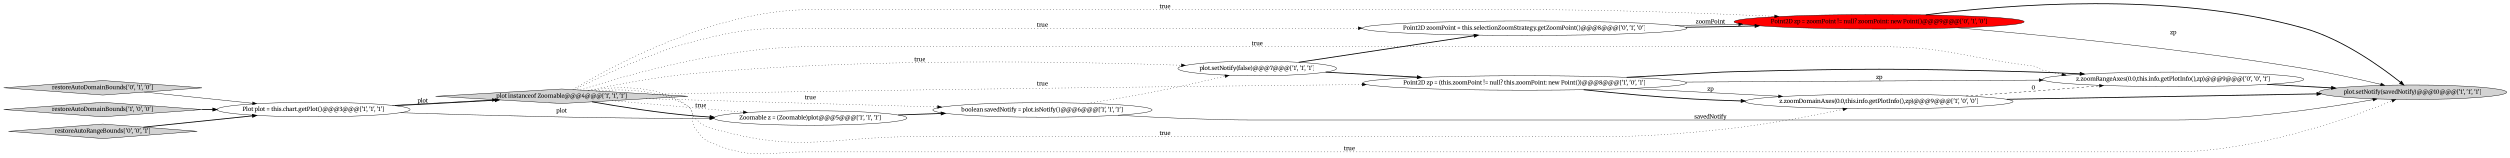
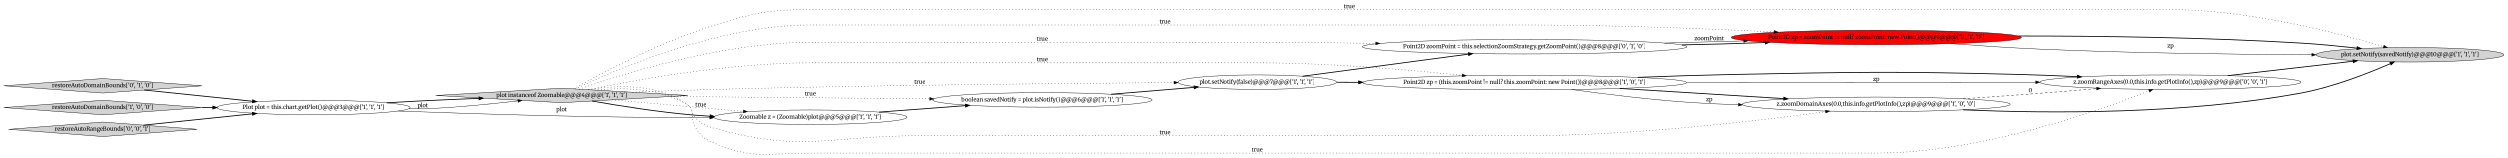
  digraph {
    fontname=Merriweather
    rankdir=LR
    node [fillcolor=white fontname=Merriweather shape=ellipse style=filled]
    edge [fontname=Merriweather style=bold]
    n1 [label="plot.setNotify(false)@@@7@@@['1', '1', '1']"]
    n2 [label="Point2D zp = (this.zoomPoint != null? this.zoomPoint: new Point())@@@8@@@['1', '0', '1']"]
    n3 [label="Point2D zoomPoint = this.selectionZoomStrategy.getZoomPoint()@@@8@@@['0', '1', '0']"]
    n4 [label="z.zoomRangeAxes(0.0,this.info.getPlotInfo(),zp)@@@9@@@['0', '0', '1']"]
    n5 [label="z.zoomDomainAxes(0.0,this.info.getPlotInfo(),zp)@@@9@@@['1', '0', '0']"]
    n6 [fillcolor=red label="Point2D zp = zoomPoint != null? zoomPoint: new Point()@@@9@@@['0', '1', '0']"]
    n7 [fillcolor=lightgray label="plot.setNotify(savedNotify)@@@10@@@['1', '1', '1']"]
    n8 [fillcolor=lightgray label="restoreAutoDomainBounds['0', '1', '0']" shape=diamond]
    n9 [label="Plot plot = this.chart.getPlot()@@@3@@@['1', '1', '1']"]
    n10 [fillcolor=lightgray label="plot instanceof Zoomable@@@4@@@['1', '1', '1']" shape=diamond]
    n11 [label="Zoomable z = (Zoomable)plot@@@5@@@['1', '1', '1']"]
    n12 [label="boolean savedNotify = plot.isNotify()@@@6@@@['1', '1', '1']"]
    n13 [fillcolor=lightgray label="restoreAutoDomainBounds['1', '0', '0']" shape=diamond]
    n14 [fillcolor=lightgray label="restoreAutoRangeBounds['0', '0', '1']" shape=diamond]
    n1 -> n2
    n1 -> n3
    n2 -> n4
    n2 -> n4 [label=zp style=solid]
    n2 -> n5
    n2 -> n5 [label=zp style=solid]
    n3 -> n6 [label=zoomPoint style=solid]
    n3 -> n6
    n4 -> n7
    n5 -> n4 [label=0 style=dashed]
    n5 -> n7
    n6 -> n7 [label=zp style=solid]
    n6 -> n7
-   n8 -> n9 [style=solid]
+   n8 -> n9
    n9 -> n10
    n9 -> n10 [label=plot style=solid]
    n9 -> n11 [label=plot style=solid]
    n10 -> n1 [label=true style=dotted]
    n10 -> n2 [label=true style=dotted]
    n10 -> n3 [label=true style=dotted]
    n10 -> n4 [label=true style=dotted]
    n10 -> n5 [label=true style=dotted]
    n10 -> n6 [label=true style=dotted]
    n10 -> n7 [label=true style=dotted]
    n10 -> n11
    n10 -> n11 [label=true style=dotted]
    n10 -> n12 [label=true style=dotted]
    n11 -> n12
-   n12 -> n1 [style=dotted]
-   n12 -> n7 [label=savedNotify style=solid]
+   n12 -> n1
    n13 -> n9
    n14 -> n9
  }
